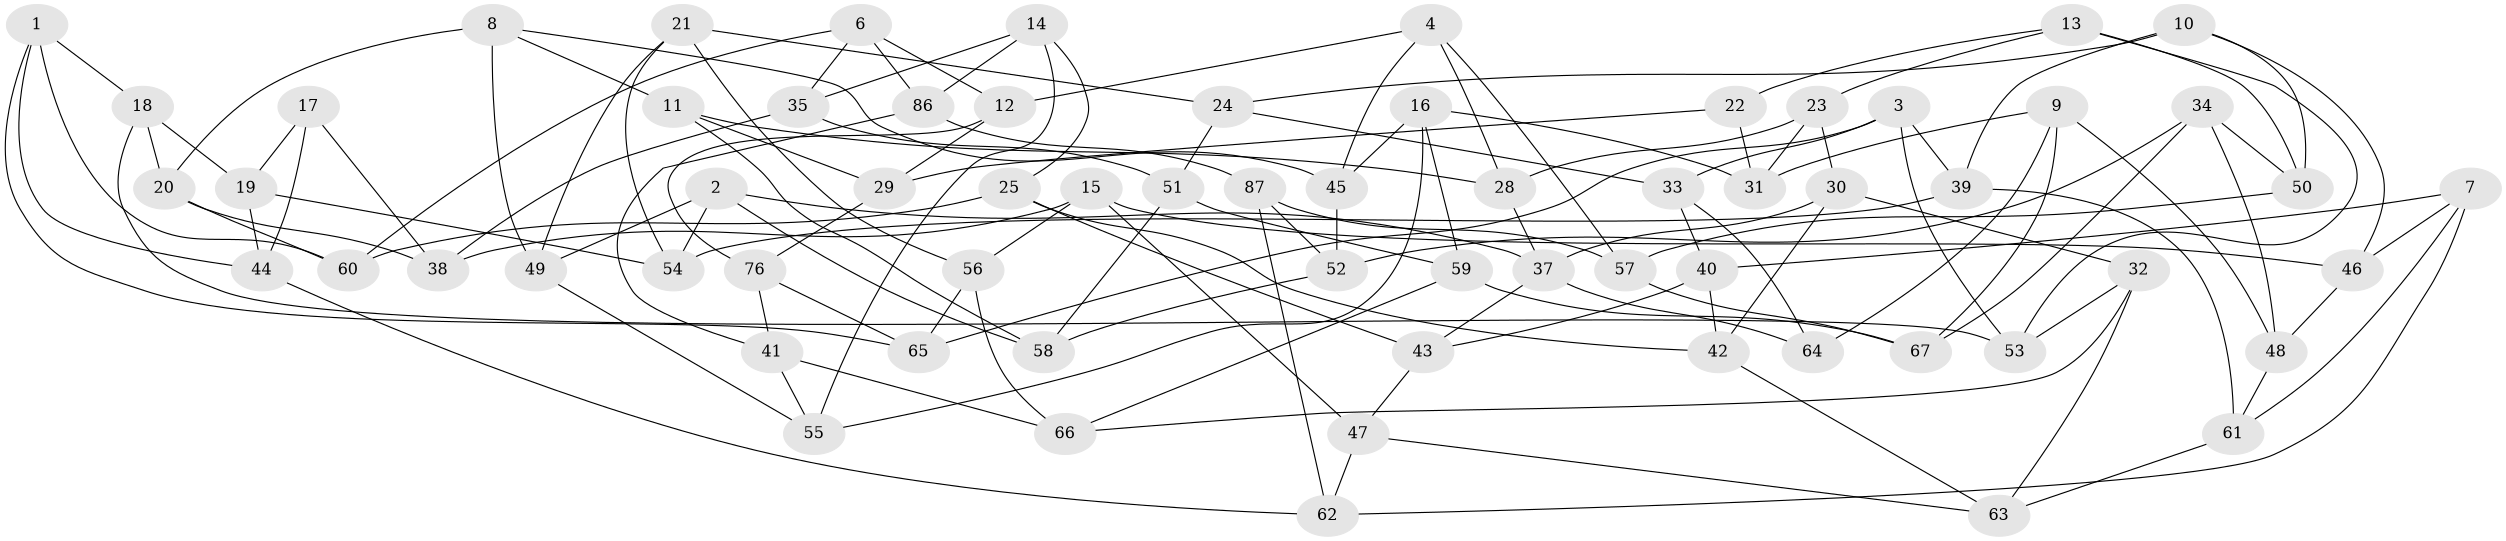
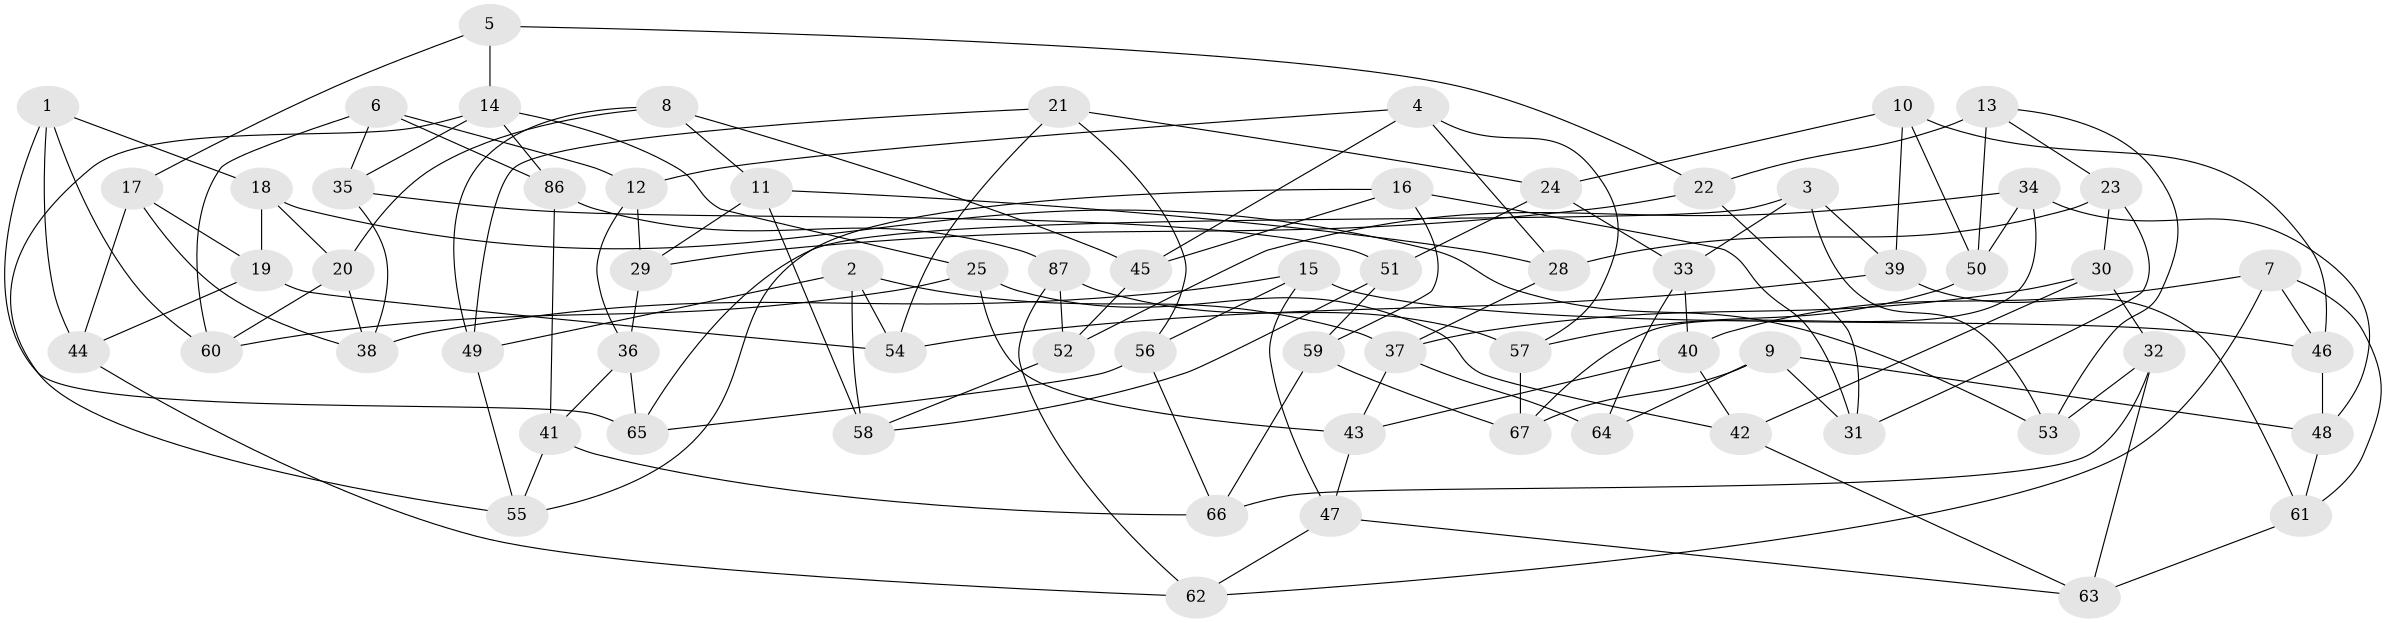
  graph {
    node [color=gray90 style=filled]
    1
    18
    44
    60
    65
    53
    20
    19
    62
    2
    37
    49
    54
    58
    64
    43
    55
    3
    33
    39
    40
    61
    4
    12
    28
    45
    57
    29
-   36 [label=76]
+   36
    52
    67
+   5
    14
    17
    22
    n36 [label=86]
    35
    25
    38
    31
    6
    n42 [label=87]
    41
    51
    7
    46
    42
    48
    63
    8
    11
    9
    10
    24
    50
    13
    23
    30
    15
    47
    56
    66
    16
    59
    21
    32
    34
    1 -- 18
    1 -- 44
    1 -- 60
    1 -- 65
    18 -- 53
    18 -- 20
    18 -- 19
    44 -- 62
    20 -- 60
    20 -- 38
    19 -- 44
    19 -- 54
    2 -- 37
    2 -- 49
    2 -- 54
    2 -- 58
    37 -- 64
    37 -- 43
    49 -- 55
    43 -- 47
    3 -- 65
    3 -- 53
    3 -- 33
    3 -- 39
    33 -- 64
    33 -- 40
    39 -- 54
    39 -- 61
    40 -- 43
    40 -- 42
    61 -- 63
    4 -- 12
    4 -- 28
    4 -- 45
    4 -- 57
    12 -- 29
    12 -- 36
    28 -- 37
    45 -- 52
    57 -- 67
    29 -- 36
    36 -- 65
    36 -- 41
    52 -- 58
+   5 -- 14
+   5 -- 17
+   5 -- 22
    14 -- 55
    14 -- n36
    14 -- 35
    14 -- 25
    17 -- 44
    17 -- 19
    17 -- 38
    22 -- 29
    22 -- 31
    n36 -- n42
    n36 -- 41
    35 -- 38
    35 -- 51
    25 -- 60
    25 -- 43
    25 -- 42
    6 -- 60
    6 -- 12
    6 -- n36
    6 -- 35
    n42 -- 62
    n42 -- 57
    n42 -- 52
    41 -- 55
    41 -- 66
    51 -- 58
    51 -- 59
    7 -- 62
    7 -- 40
    7 -- 61
    7 -- 46
    46 -- 48
    42 -- 63
    48 -- 61
    8 -- 20
    8 -- 49
    8 -- 45
    8 -- 11
    11 -- 58
    11 -- 28
    11 -- 29
    9 -- 64
    9 -- 67
    9 -- 31
    9 -- 48
    10 -- 39
    10 -- 46
    10 -- 24
    10 -- 50
    24 -- 33
    24 -- 51
    50 -- 57
    13 -- 53
    13 -- 22
    13 -- 50
    13 -- 23
    23 -- 28
    23 -- 31
    23 -- 30
    30 -- 37
    30 -- 42
    30 -- 32
    15 -- 38
    15 -- 46
    15 -- 47
    15 -- 56
    47 -- 62
    47 -- 63
    56 -- 65
    56 -- 66
    16 -- 55
    16 -- 45
    16 -- 31
    16 -- 59
    59 -- 67
    59 -- 66
    21 -- 49
    21 -- 54
    21 -- 24
    21 -- 56
    32 -- 53
    32 -- 63
    32 -- 66
    34 -- 52
    34 -- 67
    34 -- 48
    34 -- 50
  }
